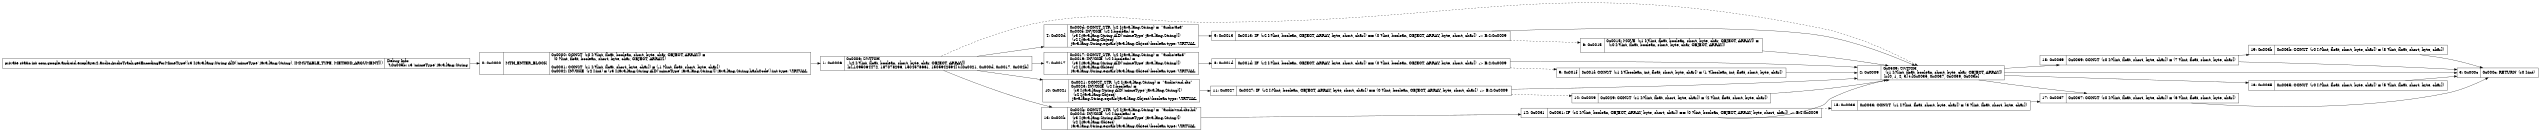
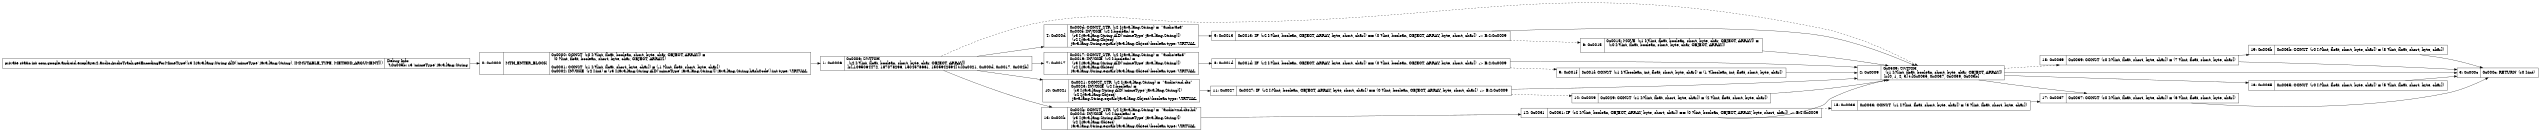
  digraph {
    rankdir=LR
    node [shape=record]
    n1 [label="{0\:\ 0x0000|MTH_ENTER_BLOCK\l|0x0000: CONST  (r0 I:?[int, float, boolean, short, byte, char, OBJECT, ARRAY]) = \l  (0 ?[int, float, boolean, short, byte, char, OBJECT, ARRAY])\l \l0x0001: CONST  (r1 I:?[int, float, short, byte, char]) = (\-1 ?[int, float, short, byte, char]) \l0x0002: INVOKE  (r2 I:int) = (r3 I:java.lang.String A[D('mimeType' java.lang.String)]) java.lang.String.hashCode():int type: VIRTUAL \l}"]
    n2 [label="{1\:\ 0x0006|0x0006: SWITCH  \l  (r2 I:?[int, float, boolean, short, byte, char, OBJECT, ARRAY])\l k:[\-1095064472, 187078296, 1504578661, 1505942594] t:[0x0021, 0x000d, 0x0017, 0x002b] \l}"]
    n3 [label="{2\:\ 0x0009|0x0509: SWITCH  \l  (r1 I:?[int, float, boolean, short, byte, char, OBJECT, ARRAY])\l k:[0, 1, 2, 3] t:[0x0035, 0x0037, 0x0039, 0x003b] \l}"]
    n4 [label="{4\:\ 0x000d|0x000d: CONST_STR  (r2 I:java.lang.String) =  \"audio\/ac3\" \l0x000f: INVOKE  (r2 I:boolean) = \l  (r3 I:java.lang.String A[D('mimeType' java.lang.String)])\l  (r2 I:java.lang.Object)\l java.lang.String.equals(java.lang.Object):boolean type: VIRTUAL \l}"]
    n5 [label="{7\:\ 0x0017|0x0017: CONST_STR  (r2 I:java.lang.String) =  \"audio\/eac3\" \l0x0019: INVOKE  (r2 I:boolean) = \l  (r3 I:java.lang.String A[D('mimeType' java.lang.String)])\l  (r2 I:java.lang.Object)\l java.lang.String.equals(java.lang.Object):boolean type: VIRTUAL \l}"]
    n6 [label="{10\:\ 0x0021|0x0021: CONST_STR  (r2 I:java.lang.String) =  \"audio\/vnd.dts\" \l0x0023: INVOKE  (r2 I:boolean) = \l  (r3 I:java.lang.String A[D('mimeType' java.lang.String)])\l  (r2 I:java.lang.Object)\l java.lang.String.equals(java.lang.Object):boolean type: VIRTUAL \l}"]
    n7 [label="{13\:\ 0x002b|0x002b: CONST_STR  (r2 I:java.lang.String) =  \"audio\/vnd.dts.hd\" \l0x002d: INVOKE  (r2 I:boolean) = \l  (r3 I:java.lang.String A[D('mimeType' java.lang.String)])\l  (r2 I:java.lang.Object)\l java.lang.String.equals(java.lang.Object):boolean type: VIRTUAL \l}"]
    n8 [label="{3\:\ 0x000c|0x000c: RETURN  (r0 I:int) \l}"]
    n9 [label="{16\:\ 0x0035|0x0035: CONST  (r0 I:?[int, float, short, byte, char]) = (5 ?[int, float, short, byte, char]) \l}"]
    n10 [label="{17\:\ 0x0037|0x0037: CONST  (r0 I:?[int, float, short, byte, char]) = (6 ?[int, float, short, byte, char]) \l}"]
    n11 [label="{18\:\ 0x0039|0x0039: CONST  (r0 I:?[int, float, short, byte, char]) = (7 ?[int, float, short, byte, char]) \l}"]
    n12 [label="{5\:\ 0x0013|0x0013: IF  (r2 I:?[int, boolean, OBJECT, ARRAY, byte, short, char]) == (0 ?[int, boolean, OBJECT, ARRAY, byte, short, char])  \-\> B:2:0x0009 \l}"]
    n13 [label="{8\:\ 0x001d|0x001d: IF  (r2 I:?[int, boolean, OBJECT, ARRAY, byte, short, char]) == (0 ?[int, boolean, OBJECT, ARRAY, byte, short, char])  \-\> B:2:0x0009 \l}"]
    n14 [label="{11\:\ 0x0027|0x0027: IF  (r2 I:?[int, boolean, OBJECT, ARRAY, byte, short, char]) == (0 ?[int, boolean, OBJECT, ARRAY, byte, short, char])  \-\> B:2:0x0009 \l}"]
    n15 [label="{14\:\ 0x0031|0x0031: IF  (r2 I:?[int, boolean, OBJECT, ARRAY, byte, short, char]) == (0 ?[int, boolean, OBJECT, ARRAY, byte, short, char])  \-\> B:2:0x0009 \l}"]
    n16 [label="{19\:\ 0x003b|0x003b: CONST  (r0 I:?[int, float, short, byte, char]) = (8 ?[int, float, short, byte, char]) \l}"]
    n17 [label="{6\:\ 0x0015|0x0015: MOVE  (r1 I:?[int, float, boolean, short, byte, char, OBJECT, ARRAY]) = \l  (r0 I:?[int, float, boolean, short, byte, char, OBJECT, ARRAY])\l \l}"]
    n18 [label="{9\:\ 0x001f|0x001f: CONST  (r1 I:?[boolean, int, float, short, byte, char]) = (1 ?[boolean, int, float, short, byte, char]) \l}"]
    n19 [label="{12\:\ 0x0029|0x0029: CONST  (r1 I:?[int, float, short, byte, char]) = (2 ?[int, float, short, byte, char]) \l}"]
    n20 [label="{15\:\ 0x0033|0x0033: CONST  (r1 I:?[int, float, short, byte, char]) = (3 ?[int, float, short, byte, char]) \l}"]
    n21 [label="{private static int com.google.android.exoplayer2.audio.AudioTrack.getEncodingForMimeType((r3 I:java.lang.String A[D('mimeType' java.lang.String), IMMUTABLE_TYPE, METHOD_ARGUMENT]))  | Debug Info:\l  ?\-0x005b: r3 'mimeType' java.lang.String\l}"]
    n1 -> n2
    n2 -> n3 [style=dashed]
    n2 -> n4
    n2 -> n5
    n2 -> n6
    n2 -> n7
    n3 -> n8
    n3 -> n9
    n3 -> n10
-   n3 -> n11
+   n3 -> n11 [style=dashed]
    n4 -> n12
    n5 -> n13
    n6 -> n14
    n7 -> n15
    n9 -> n8
    n10 -> n8
    n11 -> n8
    n11 -> n16
    n12 -> n3
    n12 -> n17 [style=dashed]
    n13 -> n3
    n13 -> n18 [style=dashed]
    n14 -> n3
    n14 -> n19 [style=dashed]
    n15 -> n3
    n15 -> n20 [style=dashed]
    n16 -> n8
    n17 -> n3
    n18 -> n3
    n19 -> n3
    n20 -> n10
    n21 -> n1
  }
